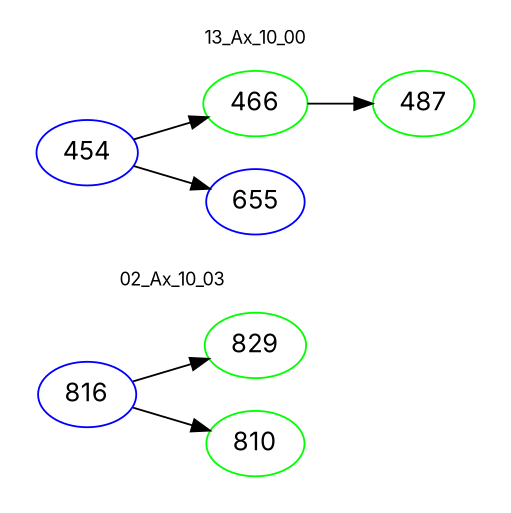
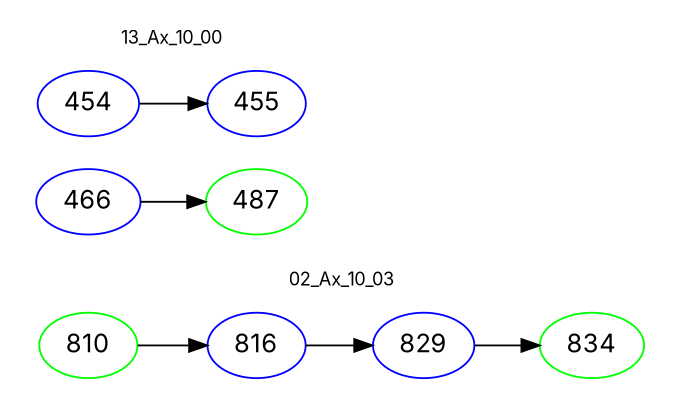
  digraph {
    fontname=Inter
    rankdir=LR
    node [color=blue fontname=Inter]
    edge [color=black fontname=Inter]
    n1 [label=816]
    n2 [color=green label=810]
-   n3 [color=green label=829]
+   n3 [label=829]
+   n4 [color=green label=834]
    n5 [label=454]
-   n6 [label=655]
-   n7 [color=green label=466]
+   n6 [label=455]
+   n7 [label=466]
    n8 [color=green label=487]
    subgraph cluster_1 {
      color=white
      fontsize=10
      label="02_Ax_10_03"
      n1
      n2
      n3
+     n4
    }
    subgraph cluster_2 {
      color=white
      fontsize=10
      label="13_Ax_10_00"
      n5
      n6
      n7
      n8
    }
-   n1 -> n2
+   n2 -> n1
    n1 -> n3
+   n3 -> n4
    n5 -> n6
-   n5 -> n7
    n7 -> n8
  }
